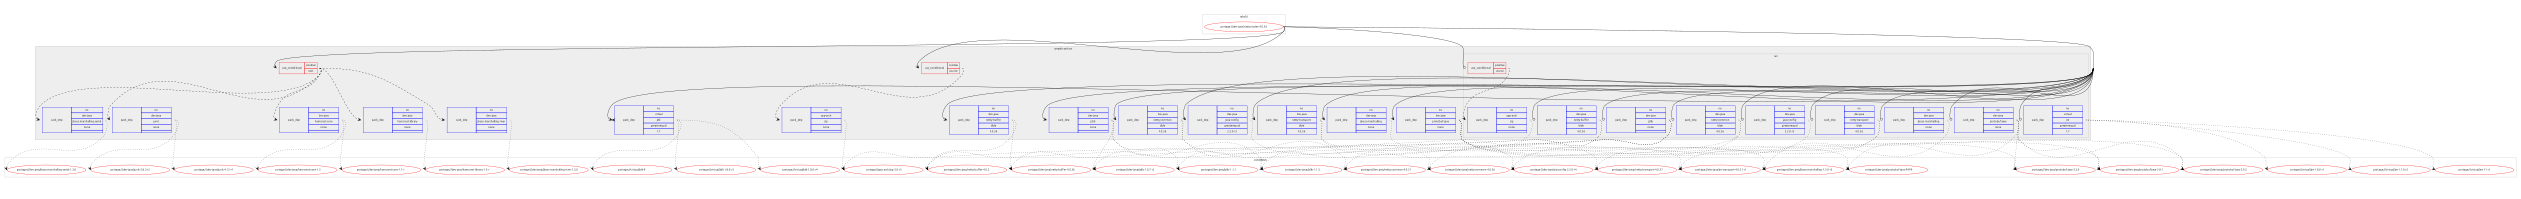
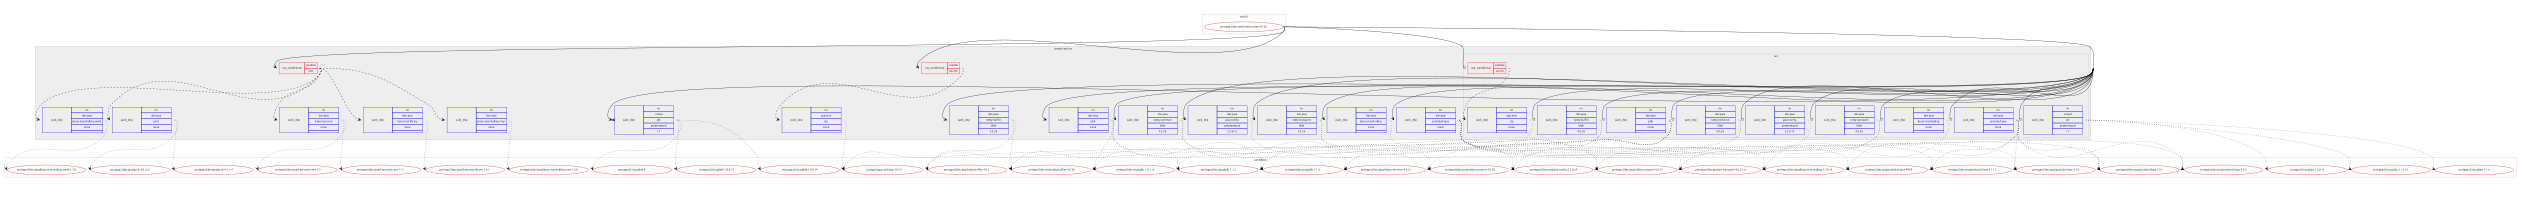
  digraph {
    compound=true
    concentrate=true
    fontname=Ubuntu
    fontsize=10
    newrank=true
    rankdir=TB
    ranksep=1.5
    node [color=red fontname=Ubuntu fontsize=10]
    edge [arrowhead=vee fontname=Ubuntu headport=w style=dotted tailport=e weight=100]
    n1 [label="portage://dev-java/netty-codec-4.0.36" width=4]
    n2 [color=blue label=<<TABLE BORDER="0" CELLBORDER="1" CELLSPACING="0" CELLPADDING="4" WIDTH="220"><TR><TD ROWSPAN="6" CELLPADDING="30">pack_dep</TD></TR><TR><TD WIDTH="110">no</TD></TR><TR><TD>app-arch</TD></TR><TR><TD>zip</TD></TR><TR><TD>none</TD></TR><TR><TD></TD></TR></TABLE>> shape=none]
    n3 [label=<<TABLE BORDER="0" CELLBORDER="1" CELLSPACING="0" CELLPADDING="4"><TR><TD ROWSPAN="3" CELLPADDING="10">use_conditional</TD></TR><TR><TD>positive</TD></TR><TR><TD>source</TD></TR></TABLE>> shape=none]
    n4 [color=blue label=<<TABLE BORDER="0" CELLBORDER="1" CELLSPACING="0" CELLPADDING="4" WIDTH="220"><TR><TD ROWSPAN="6" CELLPADDING="30">pack_dep</TD></TR><TR><TD WIDTH="110">no</TD></TR><TR><TD>dev-java</TD></TR><TR><TD>hamcrest-core</TD></TR><TR><TD>none</TD></TR><TR><TD></TD></TR></TABLE>> shape=none]
    n5 [color=blue label=<<TABLE BORDER="0" CELLBORDER="1" CELLSPACING="0" CELLPADDING="4" WIDTH="220"><TR><TD ROWSPAN="6" CELLPADDING="30">pack_dep</TD></TR><TR><TD WIDTH="110">no</TD></TR><TR><TD>dev-java</TD></TR><TR><TD>hamcrest-library</TD></TR><TR><TD>none</TD></TR><TR><TD></TD></TR></TABLE>> shape=none]
    n6 [color=blue label=<<TABLE BORDER="0" CELLBORDER="1" CELLSPACING="0" CELLPADDING="4" WIDTH="220"><TR><TD ROWSPAN="6" CELLPADDING="30">pack_dep</TD></TR><TR><TD WIDTH="110">no</TD></TR><TR><TD>dev-java</TD></TR><TR><TD>jboss-marshalling-river</TD></TR><TR><TD>none</TD></TR><TR><TD></TD></TR></TABLE>> shape=none]
    n7 [color=blue label=<<TABLE BORDER="0" CELLBORDER="1" CELLSPACING="0" CELLPADDING="4" WIDTH="220"><TR><TD ROWSPAN="6" CELLPADDING="30">pack_dep</TD></TR><TR><TD WIDTH="110">no</TD></TR><TR><TD>dev-java</TD></TR><TR><TD>jboss-marshalling-serial</TD></TR><TR><TD>none</TD></TR><TR><TD></TD></TR></TABLE>> shape=none]
    n8 [color=blue label=<<TABLE BORDER="0" CELLBORDER="1" CELLSPACING="0" CELLPADDING="4" WIDTH="220"><TR><TD ROWSPAN="6" CELLPADDING="30">pack_dep</TD></TR><TR><TD WIDTH="110">no</TD></TR><TR><TD>dev-java</TD></TR><TR><TD>junit</TD></TR><TR><TD>none</TD></TR><TR><TD></TD></TR></TABLE>> shape=none]
    n9 [label=<<TABLE BORDER="0" CELLBORDER="1" CELLSPACING="0" CELLPADDING="4"><TR><TD ROWSPAN="3" CELLPADDING="10">use_conditional</TD></TR><TR><TD>positive</TD></TR><TR><TD>test</TD></TR></TABLE>> shape=none]
    n10 [color=blue label=<<TABLE BORDER="0" CELLBORDER="1" CELLSPACING="0" CELLPADDING="4" WIDTH="220"><TR><TD ROWSPAN="6" CELLPADDING="30">pack_dep</TD></TR><TR><TD WIDTH="110">no</TD></TR><TR><TD>dev-java</TD></TR><TR><TD>netty-buffer</TD></TR><TR><TD>tilde</TD></TR><TR><TD>4.0.36</TD></TR></TABLE>> shape=none]
    n11 [color=blue label=<<TABLE BORDER="0" CELLBORDER="1" CELLSPACING="0" CELLPADDING="4" WIDTH="220"><TR><TD ROWSPAN="6" CELLPADDING="30">pack_dep</TD></TR><TR><TD WIDTH="110">no</TD></TR><TR><TD>dev-java</TD></TR><TR><TD>java-config</TD></TR><TR><TD>greaterequal</TD></TR><TR><TD>2.2.0-r3</TD></TR></TABLE>> shape=none]
    n12 [color=blue label=<<TABLE BORDER="0" CELLBORDER="1" CELLSPACING="0" CELLPADDING="4" WIDTH="220"><TR><TD ROWSPAN="6" CELLPADDING="30">pack_dep</TD></TR><TR><TD WIDTH="110">no</TD></TR><TR><TD>dev-java</TD></TR><TR><TD>jboss-marshalling</TD></TR><TR><TD>none</TD></TR><TR><TD></TD></TR></TABLE>> shape=none]
    n13 [color=blue label=<<TABLE BORDER="0" CELLBORDER="1" CELLSPACING="0" CELLPADDING="4" WIDTH="220"><TR><TD ROWSPAN="6" CELLPADDING="30">pack_dep</TD></TR><TR><TD WIDTH="110">no</TD></TR><TR><TD>dev-java</TD></TR><TR><TD>jzlib</TD></TR><TR><TD>none</TD></TR><TR><TD></TD></TR></TABLE>> shape=none]
    n14 [color=blue label=<<TABLE BORDER="0" CELLBORDER="1" CELLSPACING="0" CELLPADDING="4" WIDTH="220"><TR><TD ROWSPAN="6" CELLPADDING="30">pack_dep</TD></TR><TR><TD WIDTH="110">no</TD></TR><TR><TD>dev-java</TD></TR><TR><TD>netty-common</TD></TR><TR><TD>tilde</TD></TR><TR><TD>4.0.36</TD></TR></TABLE>> shape=none]
    n15 [color=blue label=<<TABLE BORDER="0" CELLBORDER="1" CELLSPACING="0" CELLPADDING="4" WIDTH="220"><TR><TD ROWSPAN="6" CELLPADDING="30">pack_dep</TD></TR><TR><TD WIDTH="110">no</TD></TR><TR><TD>dev-java</TD></TR><TR><TD>netty-transport</TD></TR><TR><TD>tilde</TD></TR><TR><TD>4.0.36</TD></TR></TABLE>> shape=none]
    n16 [color=blue label=<<TABLE BORDER="0" CELLBORDER="1" CELLSPACING="0" CELLPADDING="4" WIDTH="220"><TR><TD ROWSPAN="6" CELLPADDING="30">pack_dep</TD></TR><TR><TD WIDTH="110">no</TD></TR><TR><TD>dev-java</TD></TR><TR><TD>protobuf-java</TD></TR><TR><TD>none</TD></TR><TR><TD></TD></TR></TABLE>> shape=none]
    n17 [color=blue label=<<TABLE BORDER="0" CELLBORDER="1" CELLSPACING="0" CELLPADDING="4" WIDTH="220"><TR><TD ROWSPAN="6" CELLPADDING="30">pack_dep</TD></TR><TR><TD WIDTH="110">no</TD></TR><TR><TD>virtual</TD></TR><TR><TD>jdk</TD></TR><TR><TD>greaterequal</TD></TR><TR><TD>1.7</TD></TR></TABLE>> shape=none]
    n18 [color=blue label=<<TABLE BORDER="0" CELLBORDER="1" CELLSPACING="0" CELLPADDING="4" WIDTH="220"><TR><TD ROWSPAN="6" CELLPADDING="30">pack_dep</TD></TR><TR><TD WIDTH="110">no</TD></TR><TR><TD>app-arch</TD></TR><TR><TD>zip</TD></TR><TR><TD>none</TD></TR><TR><TD></TD></TR></TABLE>> shape=none]
    n19 [label=<<TABLE BORDER="0" CELLBORDER="1" CELLSPACING="0" CELLPADDING="4"><TR><TD ROWSPAN="3" CELLPADDING="10">use_conditional</TD></TR><TR><TD>positive</TD></TR><TR><TD>source</TD></TR></TABLE>> shape=none]
    n20 [color=blue label=<<TABLE BORDER="0" CELLBORDER="1" CELLSPACING="0" CELLPADDING="4" WIDTH="220"><TR><TD ROWSPAN="6" CELLPADDING="30">pack_dep</TD></TR><TR><TD WIDTH="110">no</TD></TR><TR><TD>dev-java</TD></TR><TR><TD>java-config</TD></TR><TR><TD>greaterequal</TD></TR><TR><TD>2.2.0-r3</TD></TR></TABLE>> shape=none]
    n21 [color=blue label=<<TABLE BORDER="0" CELLBORDER="1" CELLSPACING="0" CELLPADDING="4" WIDTH="220"><TR><TD ROWSPAN="6" CELLPADDING="30">pack_dep</TD></TR><TR><TD WIDTH="110">no</TD></TR><TR><TD>dev-java</TD></TR><TR><TD>jboss-marshalling</TD></TR><TR><TD>none</TD></TR><TR><TD></TD></TR></TABLE>> shape=none]
    n22 [color=blue label=<<TABLE BORDER="0" CELLBORDER="1" CELLSPACING="0" CELLPADDING="4" WIDTH="220"><TR><TD ROWSPAN="6" CELLPADDING="30">pack_dep</TD></TR><TR><TD WIDTH="110">no</TD></TR><TR><TD>dev-java</TD></TR><TR><TD>jzlib</TD></TR><TR><TD>none</TD></TR><TR><TD></TD></TR></TABLE>> shape=none]
    n23 [color=blue label=<<TABLE BORDER="0" CELLBORDER="1" CELLSPACING="0" CELLPADDING="4" WIDTH="220"><TR><TD ROWSPAN="6" CELLPADDING="30">pack_dep</TD></TR><TR><TD WIDTH="110">no</TD></TR><TR><TD>dev-java</TD></TR><TR><TD>netty-buffer</TD></TR><TR><TD>tilde</TD></TR><TR><TD>4.0.36</TD></TR></TABLE>> shape=none]
    n24 [color=blue label=<<TABLE BORDER="0" CELLBORDER="1" CELLSPACING="0" CELLPADDING="4" WIDTH="220"><TR><TD ROWSPAN="6" CELLPADDING="30">pack_dep</TD></TR><TR><TD WIDTH="110">no</TD></TR><TR><TD>dev-java</TD></TR><TR><TD>netty-common</TD></TR><TR><TD>tilde</TD></TR><TR><TD>4.0.36</TD></TR></TABLE>> shape=none]
    n25 [color=blue label=<<TABLE BORDER="0" CELLBORDER="1" CELLSPACING="0" CELLPADDING="4" WIDTH="220"><TR><TD ROWSPAN="6" CELLPADDING="30">pack_dep</TD></TR><TR><TD WIDTH="110">no</TD></TR><TR><TD>dev-java</TD></TR><TR><TD>netty-transport</TD></TR><TR><TD>tilde</TD></TR><TR><TD>4.0.36</TD></TR></TABLE>> shape=none]
    n26 [color=blue label=<<TABLE BORDER="0" CELLBORDER="1" CELLSPACING="0" CELLPADDING="4" WIDTH="220"><TR><TD ROWSPAN="6" CELLPADDING="30">pack_dep</TD></TR><TR><TD WIDTH="110">no</TD></TR><TR><TD>dev-java</TD></TR><TR><TD>protobuf-java</TD></TR><TR><TD>none</TD></TR><TR><TD></TD></TR></TABLE>> shape=none]
    n27 [color=blue label=<<TABLE BORDER="0" CELLBORDER="1" CELLSPACING="0" CELLPADDING="4" WIDTH="220"><TR><TD ROWSPAN="6" CELLPADDING="30">pack_dep</TD></TR><TR><TD WIDTH="110">no</TD></TR><TR><TD>virtual</TD></TR><TR><TD>jre</TD></TR><TR><TD>greaterequal</TD></TR><TR><TD>1.7</TD></TR></TABLE>> shape=none]
    n28 [label="portage://dev-java/hamcrest-library-1.3-r1" width=4]
    n29 [label="portage://dev-java/jboss-marshalling-river-1.3.0" width=4]
    n30 [label="portage://app-arch/zip-3.0-r3" width=4]
    n31 [label="portage://dev-java/hamcrest-core-1.3" width=4]
    n32 [label="portage://dev-java/hamcrest-core-1.1-r1" width=4]
    n33 [label="portage://dev-java/jboss-marshalling-serial-1.3.0" width=4]
    n34 [label="portage://dev-java/junit-4.12-r1" width=4]
    n35 [label="portage://dev-java/junit-3.8.2-r2" width=4]
-   n36 [label="portage://dev-java/zip-config-2.2.0-r4" width=4]
+   n36 [label="portage://dev-java/java-config-2.2.0-r4" width=4]
    n37 [label="portage://dev-java/jboss-marshalling-1.3.0-r2" width=4]
    n38 [label="portage://dev-java/jzlib-1.1.3" width=4]
    n39 [label="portage://dev-java/jzlib-1.1.1" width=4]
    n40 [label="portage://dev-java/jzlib-1.0.7-r2" width=4]
    n41 [label="portage://dev-java/netty-buffer-4.0.36" width=4]
    n42 [label="portage://dev-java/netty-buffer-4.0.21" width=4]
    n43 [label="portage://dev-java/netty-common-4.0.36" width=4]
    n44 [label="portage://dev-java/netty-common-4.0.21" width=4]
    n45 [label="portage://dev-java/protobuf-java-9999" width=4]
    n46 [label="portage://dev-java/protobuf-java-3.9.2" width=4]
    n47 [label="portage://dev-java/protobuf-java-3.9.1" width=4]
    n48 [label="portage://dev-java/protobuf-java-3.3.0" width=4]
+   n49 [label="portage://dev-java/protobuf-java-3.11.2" width=4]
    n50 [label="portage://dev-java/netty-transport-4.0.37" width=4]
    n51 [label="portage://dev-java/jre-transport-4.0.21-r1" width=4]
    n52 [label="portage://virtual/jdk-91" width=4]
    n53 [label="portage://virtual/jdk-1.8.0-r4" width=4]
    n54 [label="portage://virtual/jdk-1.8.0-r3" width=4]
    n55 [label="portage://virtual/jre-11-r1" width=4]
    n56 [label="portage://virtual/jre-1.1.0-r2" width=4]
    n57 [label="portage://virtual/jre-1.8.0-r1" width=4]
    subgraph cluster_1 {
      color=gray
      label=<<i>ebuild</i>>
      n1
    }
    subgraph cluster_2 {
      color=gray
      label=<<i>dependencies</i>>
      subgraph cluster_3 {
        color=gray
        fillcolor="#eeeeee"
        label=<<i>compile</i>>
        style=filled
        subgraph sub_4 {
          color=gray
          fillcolor="#eeeeee"
          label=<<i>compile</i>>
          style=filled
          n3
          subgraph sub_5 {
            color=gray
            fillcolor="#eeeeee"
            label=<<i>compile</i>>
            style=filled
            n2
          }
        }
        subgraph sub_6 {
          color=gray
          fillcolor="#eeeeee"
          label=<<i>compile</i>>
          style=filled
          n9
          subgraph sub_7 {
            color=gray
            fillcolor="#eeeeee"
            label=<<i>compile</i>>
            style=filled
            n4
          }
          subgraph sub_8 {
            color=gray
            fillcolor="#eeeeee"
            label=<<i>compile</i>>
            style=filled
            n5
          }
          subgraph sub_9 {
            color=gray
            fillcolor="#eeeeee"
            label=<<i>compile</i>>
            style=filled
            n6
          }
          subgraph sub_10 {
            color=gray
            fillcolor="#eeeeee"
            label=<<i>compile</i>>
            style=filled
            n7
          }
          subgraph sub_11 {
            color=gray
            fillcolor="#eeeeee"
            label=<<i>compile</i>>
            style=filled
            n8
          }
        }
        subgraph sub_12 {
          color=gray
          fillcolor="#eeeeee"
          label=<<i>compile</i>>
          style=filled
          n10
        }
        subgraph sub_13 {
          color=gray
          fillcolor="#eeeeee"
          label=<<i>compile</i>>
          style=filled
          n11
        }
        subgraph sub_14 {
          color=gray
          fillcolor="#eeeeee"
          label=<<i>compile</i>>
          style=filled
          n12
        }
        subgraph sub_15 {
          color=gray
          fillcolor="#eeeeee"
          label=<<i>compile</i>>
          style=filled
          n13
        }
        subgraph sub_16 {
          color=gray
          fillcolor="#eeeeee"
          label=<<i>compile</i>>
          style=filled
          n14
        }
        subgraph sub_17 {
          color=gray
          fillcolor="#eeeeee"
          label=<<i>compile</i>>
          style=filled
          n15
        }
        subgraph sub_18 {
          color=gray
          fillcolor="#eeeeee"
          label=<<i>compile</i>>
          style=filled
          n16
        }
        subgraph sub_19 {
          color=gray
          fillcolor="#eeeeee"
          label=<<i>compile</i>>
          style=filled
          n17
        }
      }
      subgraph cluster_20 {
        color=gray
        fillcolor="#eeeeee"
        label=<<i>compile and run</i>>
        style=filled
      }
      subgraph cluster_21 {
        color=gray
        fillcolor="#eeeeee"
        label=<<i>run</i>>
        style=filled
        subgraph sub_22 {
          color=gray
          fillcolor="#eeeeee"
          label=<<i>run</i>>
          style=filled
          n19
          subgraph sub_23 {
            color=gray
            fillcolor="#eeeeee"
            label=<<i>run</i>>
            style=filled
            n18
          }
        }
        subgraph sub_24 {
          color=gray
          fillcolor="#eeeeee"
          label=<<i>run</i>>
          style=filled
          n20
        }
        subgraph sub_25 {
          color=gray
          fillcolor="#eeeeee"
          label=<<i>run</i>>
          style=filled
          n21
        }
        subgraph sub_26 {
          color=gray
          fillcolor="#eeeeee"
          label=<<i>run</i>>
          style=filled
          n22
        }
        subgraph sub_27 {
          color=gray
          fillcolor="#eeeeee"
          label=<<i>run</i>>
          style=filled
          n23
        }
        subgraph sub_28 {
          color=gray
          fillcolor="#eeeeee"
          label=<<i>run</i>>
          style=filled
          n24
        }
        subgraph sub_29 {
          color=gray
          fillcolor="#eeeeee"
          label=<<i>run</i>>
          style=filled
          n25
        }
        subgraph sub_30 {
          color=gray
          fillcolor="#eeeeee"
          label=<<i>run</i>>
          style=filled
          n26
        }
        subgraph sub_31 {
          color=gray
          fillcolor="#eeeeee"
          label=<<i>run</i>>
          style=filled
          n27
        }
      }
    }
    subgraph cluster_32 {
      color=gray
      label=<<i>candidates</i>>
      rank=same
      subgraph sub_33 {
        color=black
        label=<<i>candidates</i>>
        nodesep=1
        rank=same
        n38
        n39
        n40
      }
      subgraph sub_34 {
        color=black
        label=<<i>candidates</i>>
        nodesep=1
        rank=same
        n28
      }
      subgraph sub_35 {
        color=black
        label=<<i>candidates</i>>
        nodesep=1
        rank=same
        n29
      }
      subgraph sub_36 {
        color=black
        label=<<i>candidates</i>>
        nodesep=1
        rank=same
        n30
      }
      subgraph sub_37 {
        color=black
        label=<<i>candidates</i>>
        nodesep=1
        rank=same
        n31
        n32
      }
      subgraph sub_38 {
        color=black
        label=<<i>candidates</i>>
        nodesep=1
        rank=same
        n33
      }
      subgraph sub_39 {
        color=black
        label=<<i>candidates</i>>
        nodesep=1
        rank=same
        n34
        n35
      }
      subgraph sub_40 {
        color=black
        label=<<i>candidates</i>>
        nodesep=1
        rank=same
        n36
      }
      subgraph sub_41 {
        color=black
        label=<<i>candidates</i>>
        nodesep=1
        rank=same
        n37
      }
      subgraph sub_42 {
        color=black
        label=<<i>candidates</i>>
        nodesep=1
        rank=same
        n41
        n42
      }
      subgraph sub_43 {
        color=black
        label=<<i>candidates</i>>
        nodesep=1
        rank=same
        n43
        n44
      }
      subgraph sub_44 {
        color=black
        label=<<i>candidates</i>>
        nodesep=1
        rank=same
        n45
        n46
        n47
        n48
+       n49
      }
      subgraph sub_45 {
        color=black
        label=<<i>candidates</i>>
        nodesep=1
        rank=same
        n50
        n51
      }
      subgraph sub_46 {
        color=black
        label=<<i>candidates</i>>
        nodesep=1
        rank=same
        n52
        n53
        n54
      }
      subgraph sub_47 {
        color=black
        label=<<i>candidates</i>>
        nodesep=1
        rank=same
        n30
      }
      subgraph sub_48 {
        color=black
        label=<<i>candidates</i>>
        nodesep=1
        rank=same
        n36
      }
      subgraph sub_49 {
        color=black
        label=<<i>candidates</i>>
        nodesep=1
        rank=same
        n37
      }
      subgraph sub_50 {
        color=black
        label=<<i>candidates</i>>
        nodesep=1
        rank=same
        n38
        n39
        n40
      }
      subgraph sub_51 {
        color=black
        label=<<i>candidates</i>>
        nodesep=1
        rank=same
        n50
        n51
      }
      subgraph sub_52 {
        color=black
        label=<<i>candidates</i>>
        nodesep=1
        rank=same
        n41
        n42
      }
      subgraph sub_53 {
        color=black
        label=<<i>candidates</i>>
        nodesep=1
        rank=same
        n43
        n44
      }
      subgraph sub_54 {
        color=black
        label=<<i>candidates</i>>
        nodesep=1
        rank=same
        n45
        n46
        n47
        n48
+       n49
      }
      subgraph sub_55 {
        color=black
        label=<<i>candidates</i>>
        nodesep=1
        rank=same
        n55
        n56
        n57
      }
    }
    n1 -> n3 [style=solid weight=20]
    n1 -> n9 [style=solid weight=20]
    n1 -> n10 [style=solid weight=20]
    n1 -> n11 [style=solid weight=20]
    n1 -> n12 [style=solid weight=20]
    n1 -> n13 [style=solid weight=20]
    n1 -> n14 [style=solid weight=20]
    n1 -> n15 [style=solid weight=20]
    n1 -> n16 [style=solid weight=20]
    n1 -> n17 [style=solid weight=20]
    n1 -> n19 [arrowhead=odot style=solid weight=20]
    n1 -> n20 [arrowhead=odot style=solid weight=20]
    n1 -> n21 [arrowhead=odot style=solid weight=20]
    n1 -> n22 [arrowhead=odot style=solid weight=20]
    n1 -> n23 [arrowhead=odot style=solid weight=20]
    n1 -> n24 [arrowhead=odot style=solid weight=20]
    n1 -> n25 [arrowhead=odot style=solid weight=20]
    n1 -> n26 [arrowhead=odot style=solid weight=20]
    n1 -> n27 [arrowhead=odot style=solid weight=20]
    n2 -> n30
    n3 -> n2 [style=dashed weight=20]
    n4 -> n31
    n4 -> n32
    n5 -> n28
    n6 -> n29
    n7 -> n33
    n8 -> n34
    n8 -> n35
    n9 -> n4 [style=dashed weight=20]
    n9 -> n5 [style=dashed weight=20]
    n9 -> n6 [style=dashed weight=20]
    n9 -> n7 [style=dashed weight=20]
    n9 -> n8 [style=dashed weight=20]
    n10 -> n41
    n10 -> n42
    n11 -> n36
    n12 -> n37
    n13 -> n38
    n13 -> n39
    n13 -> n40
    n14 -> n43
    n14 -> n44
    n15 -> n50
    n15 -> n51
    n16 -> n45
    n16 -> n46
    n16 -> n47
    n16 -> n48
+   n16 -> n49
    n17 -> n52
    n17 -> n53
    n17 -> n54
    n18 -> n30
    n19 -> n18 [style=dashed weight=20]
    n20 -> n36
    n21 -> n37
    n22 -> n38
    n22 -> n39
    n22 -> n40
    n23 -> n41
    n23 -> n42
    n24 -> n43
    n24 -> n44
    n25 -> n50
    n25 -> n51
    n26 -> n45
    n26 -> n46
    n26 -> n47
    n26 -> n48
+   n26 -> n49
    n27 -> n55
    n27 -> n56
    n27 -> n57
  }
